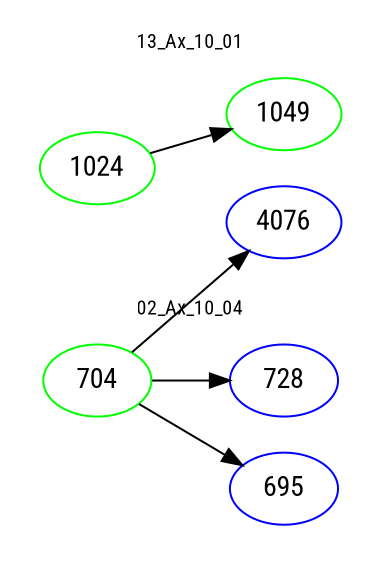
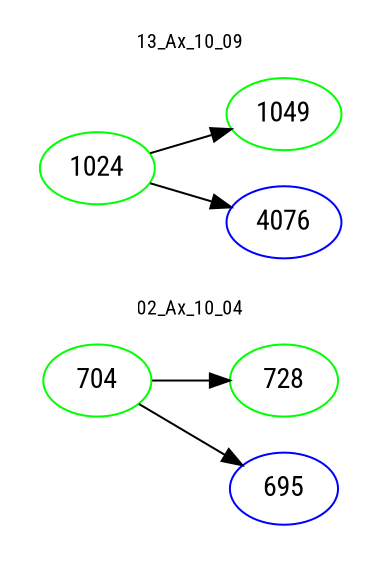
  digraph {
    fontname="Roboto Condensed"
    rankdir=LR
    node [color=green fontname="Roboto Condensed"]
    edge [color=black fontname="Roboto Condensed"]
    n1 [label=1024]
    n2 [label=1049]
    n3 [color=blue label=4076]
    n4 [label=704]
    n5 [color=blue label=695]
-   n6 [color=blue label=728]
+   n6 [label=728]
    subgraph cluster_1 {
      color=white
      fontsize=10
-     label="13_Ax_10_01"
+     label="13_Ax_10_09"
      n1
      n2
      n3
    }
    subgraph cluster_2 {
      color=white
      fontsize=10
      label="02_Ax_10_04"
      n4
      n5
      n6
    }
    n1 -> n2
-   n4 -> n3
+   n1 -> n3
    n4 -> n5
    n4 -> n6
  }
